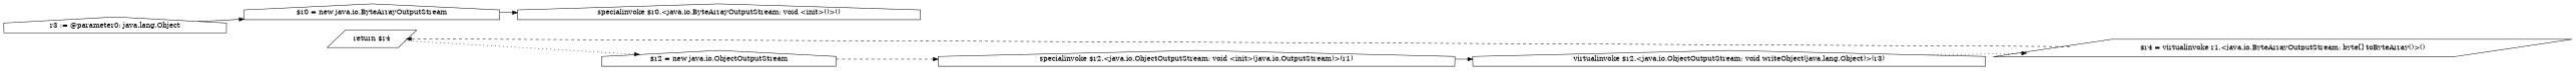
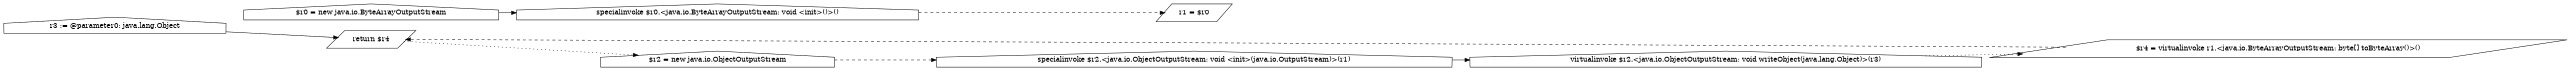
  digraph {
    rankdir=LR
    node [shape=house]
    edge [style=solid]
    "r3 := @parameter0: java.lang.Object"
    "$r0 = new java.io.ByteArrayOutputStream"
    "specialinvoke $r0.<java.io.ByteArrayOutputStream: void <init>()>()"
+   "r1 = $r0" [shape=parallelogram]
    "$r2 = new java.io.ObjectOutputStream"
    "specialinvoke $r2.<java.io.ObjectOutputStream: void <init>(java.io.OutputStream)>(r1)"
    "virtualinvoke $r2.<java.io.ObjectOutputStream: void writeObject(java.lang.Object)>(r3)"
    "$r4 = virtualinvoke r1.<java.io.ByteArrayOutputStream: byte[] toByteArray()>()" [shape=parallelogram]
    "return $r4" [shape=parallelogram]
-   "r3 := @parameter0: java.lang.Object" -> "$r0 = new java.io.ByteArrayOutputStream"
+   "r3 := @parameter0: java.lang.Object" -> "return $r4"
    "$r0 = new java.io.ByteArrayOutputStream" -> "specialinvoke $r0.<java.io.ByteArrayOutputStream: void <init>()>()"
+   "specialinvoke $r0.<java.io.ByteArrayOutputStream: void <init>()>()" -> "r1 = $r0" [style=dashed]
    "$r2 = new java.io.ObjectOutputStream" -> "specialinvoke $r2.<java.io.ObjectOutputStream: void <init>(java.io.OutputStream)>(r1)" [style=dashed]
    "specialinvoke $r2.<java.io.ObjectOutputStream: void <init>(java.io.OutputStream)>(r1)" -> "virtualinvoke $r2.<java.io.ObjectOutputStream: void writeObject(java.lang.Object)>(r3)"
    "virtualinvoke $r2.<java.io.ObjectOutputStream: void writeObject(java.lang.Object)>(r3)" -> "$r4 = virtualinvoke r1.<java.io.ByteArrayOutputStream: byte[] toByteArray()>()" [style=dotted]
    "$r4 = virtualinvoke r1.<java.io.ByteArrayOutputStream: byte[] toByteArray()>()" -> "return $r4" [style=dashed]
    "return $r4" -> "$r2 = new java.io.ObjectOutputStream" [style=dotted]
  }
